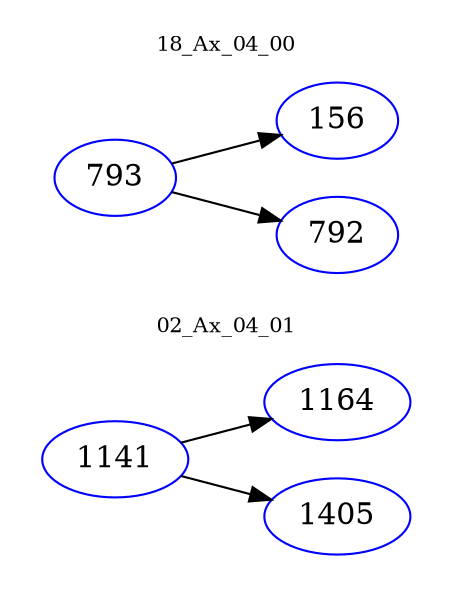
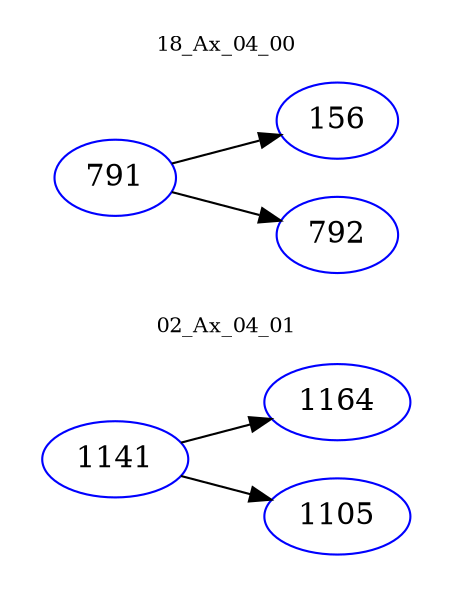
  digraph {
    rankdir=LR
    node [color=blue]
    edge [color=black]
    n1 [label=1141]
-   n2 [label=1405]
+   n2 [label=1105]
    n3 [label=1164]
-   n4 [label=793]
+   n4 [label=791]
    n5 [label=792]
    n6 [label=156]
    subgraph cluster_1 {
      color=white
      fontsize=10
      label="02_Ax_04_01"
      n1
      n2
      n3
    }
    subgraph cluster_2 {
      color=white
      fontsize=10
      label="18_Ax_04_00"
      n4
      n5
      n6
    }
    n1 -> n2
    n1 -> n3
    n4 -> n5
    n4 -> n6
  }
